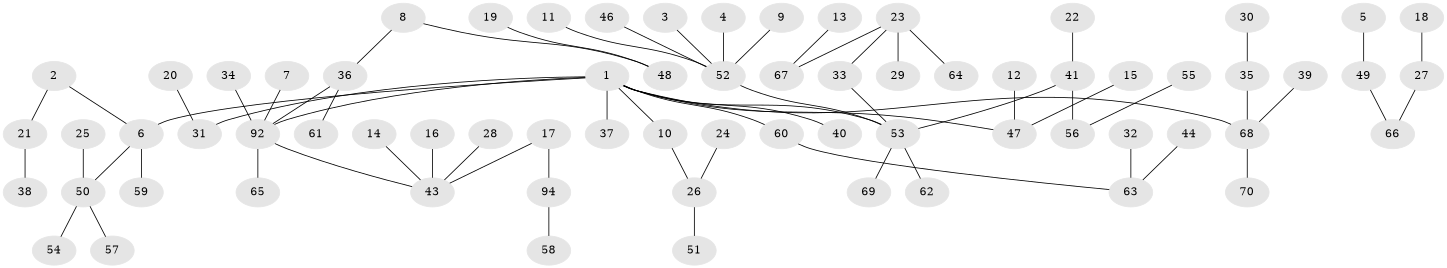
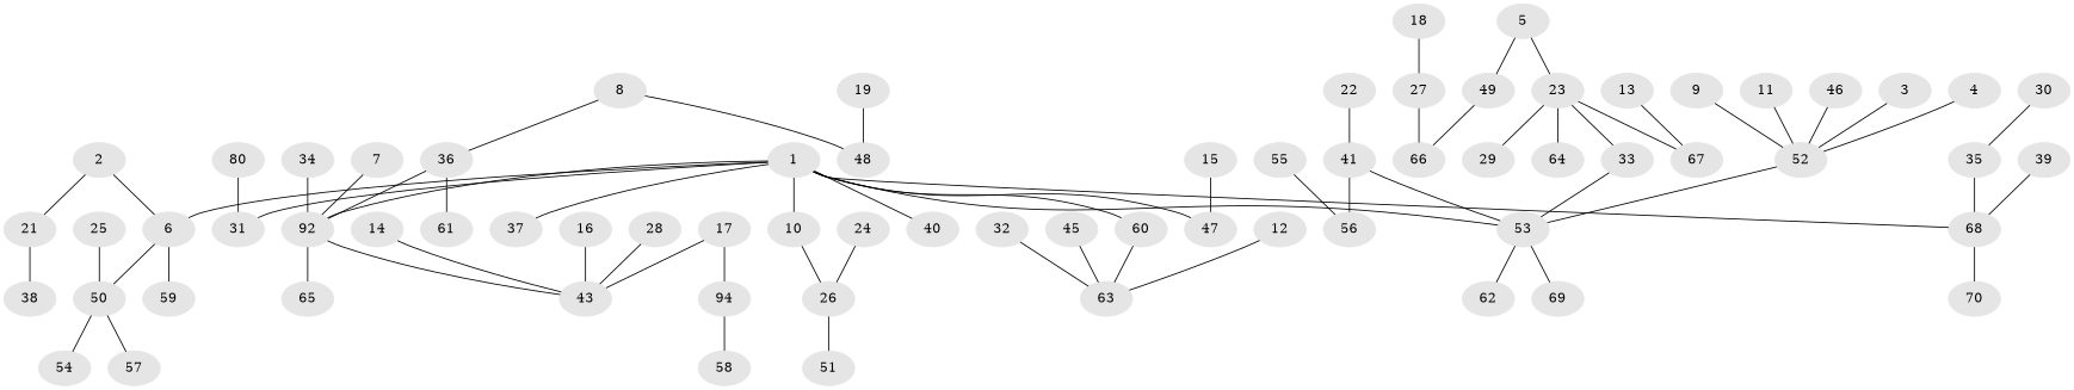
  graph {
    node [color=gray90 style=filled]
    edge [weight=1.0]
    1
    6
    10
    31
    37
    40
    n7 [label=92]
    47
    53
    60
    68
    50
    59
    26
    43
    65
    62
    69
    63
    70
    2
    21
    38
    3
    52
    4
    5
    23
    49
    67
    29
    33
    64
    66
    54
    57
    7
    8
    36
    48
    61
    9
    51
    11
    12
    13
    14
    15
    16
    17
    n51 [label=94]
    58
    18
    27
    19
-   20
+   20 [label=80]
    22
    41
    56
    24
    25
    28
    30
    35
    32
    34
    39
-   45 [label=44]
+   45
    46
    55
    1 -- 6
    1 -- 10
    1 -- 31
    1 -- 37
    1 -- 40
    1 -- n7
    1 -- 47
    1 -- 53
    1 -- 60
    1 -- 68
    6 -- 50
    6 -- 59
    10 -- 26
    n7 -- 43
    n7 -- 65
    53 -- 62
    53 -- 69
    60 -- 63
    68 -- 70
    50 -- 54
    50 -- 57
    26 -- 51
    2 -- 6
    2 -- 21
    21 -- 38
    3 -- 52
    52 -- 53
    4 -- 52
+   5 -- 23
    5 -- 49
    23 -- 67
    23 -- 29
    23 -- 33
    23 -- 64
    49 -- 66
    33 -- 53
    7 -- n7
    8 -- 36
    8 -- 48
    36 -- n7
    36 -- 61
    9 -- 52
    11 -- 52
-   12 -- 47
+   12 -- 63
    13 -- 67
    14 -- 43
    15 -- 47
    16 -- 43
    17 -- 43
    17 -- n51
    n51 -- 58
    18 -- 27
    27 -- 66
    19 -- 48
    20 -- 31
    22 -- 41
    41 -- 53
    41 -- 56
    24 -- 26
    25 -- 50
    28 -- 43
    30 -- 35
    35 -- 68
    32 -- 63
    34 -- n7
    39 -- 68
    45 -- 63
    46 -- 52
    55 -- 56
  }
